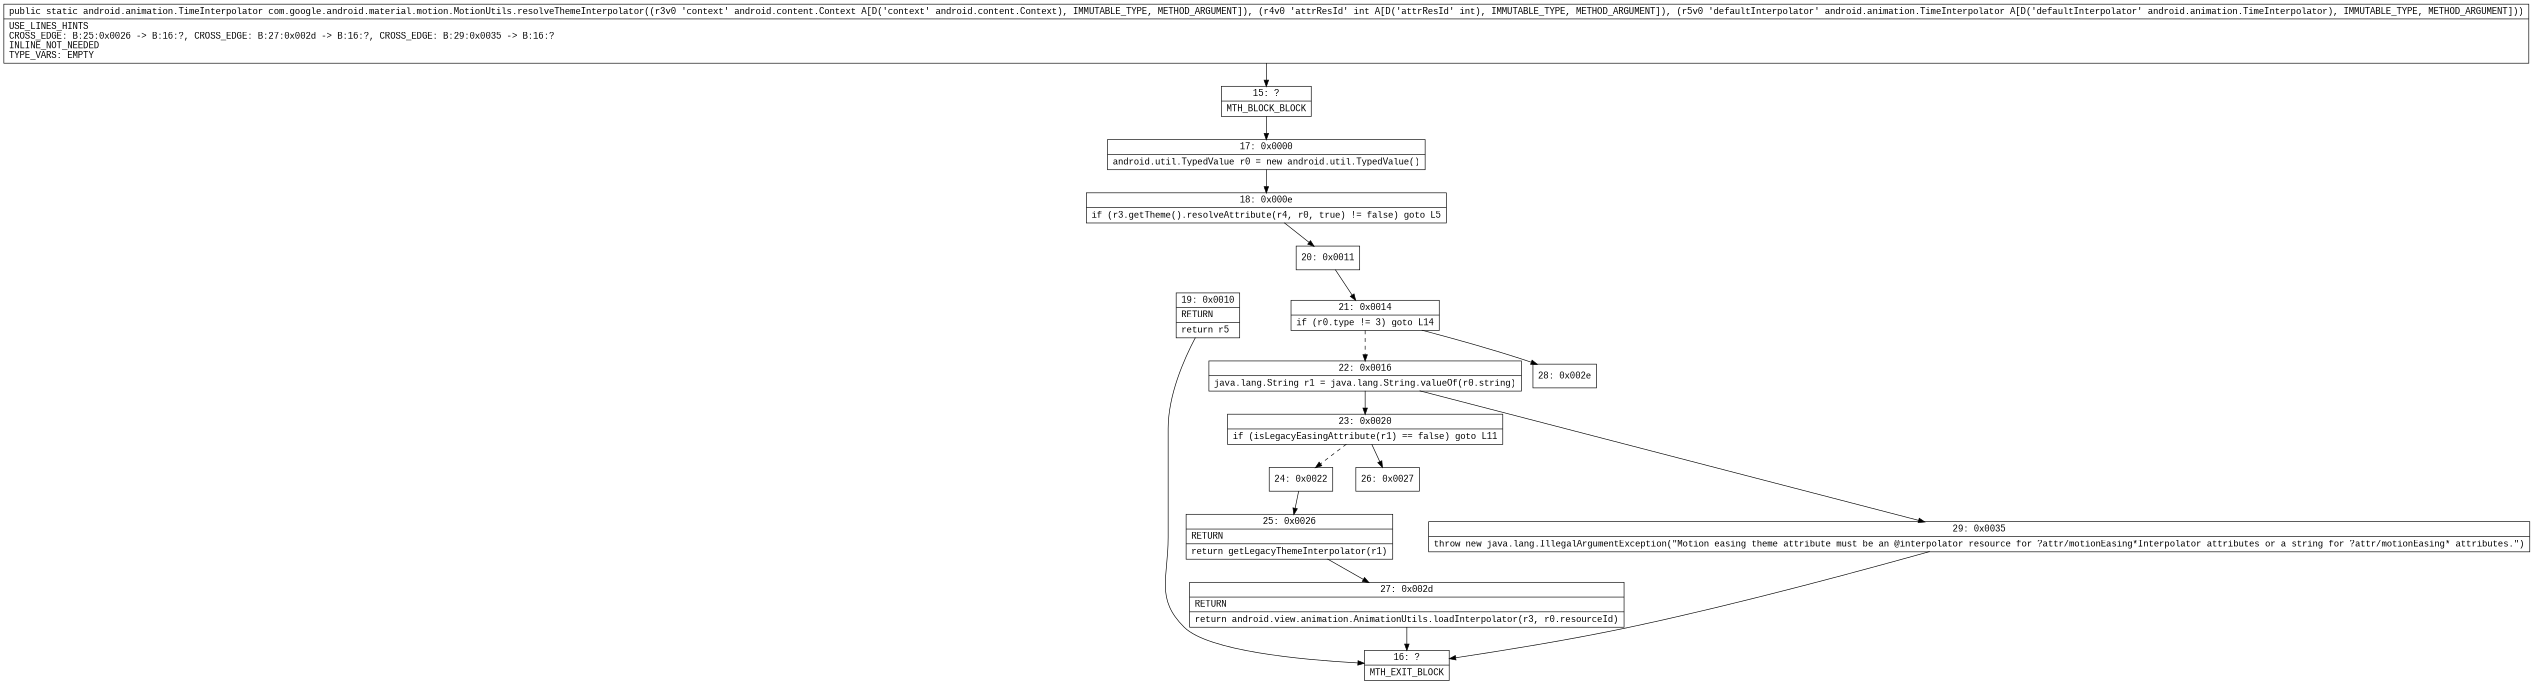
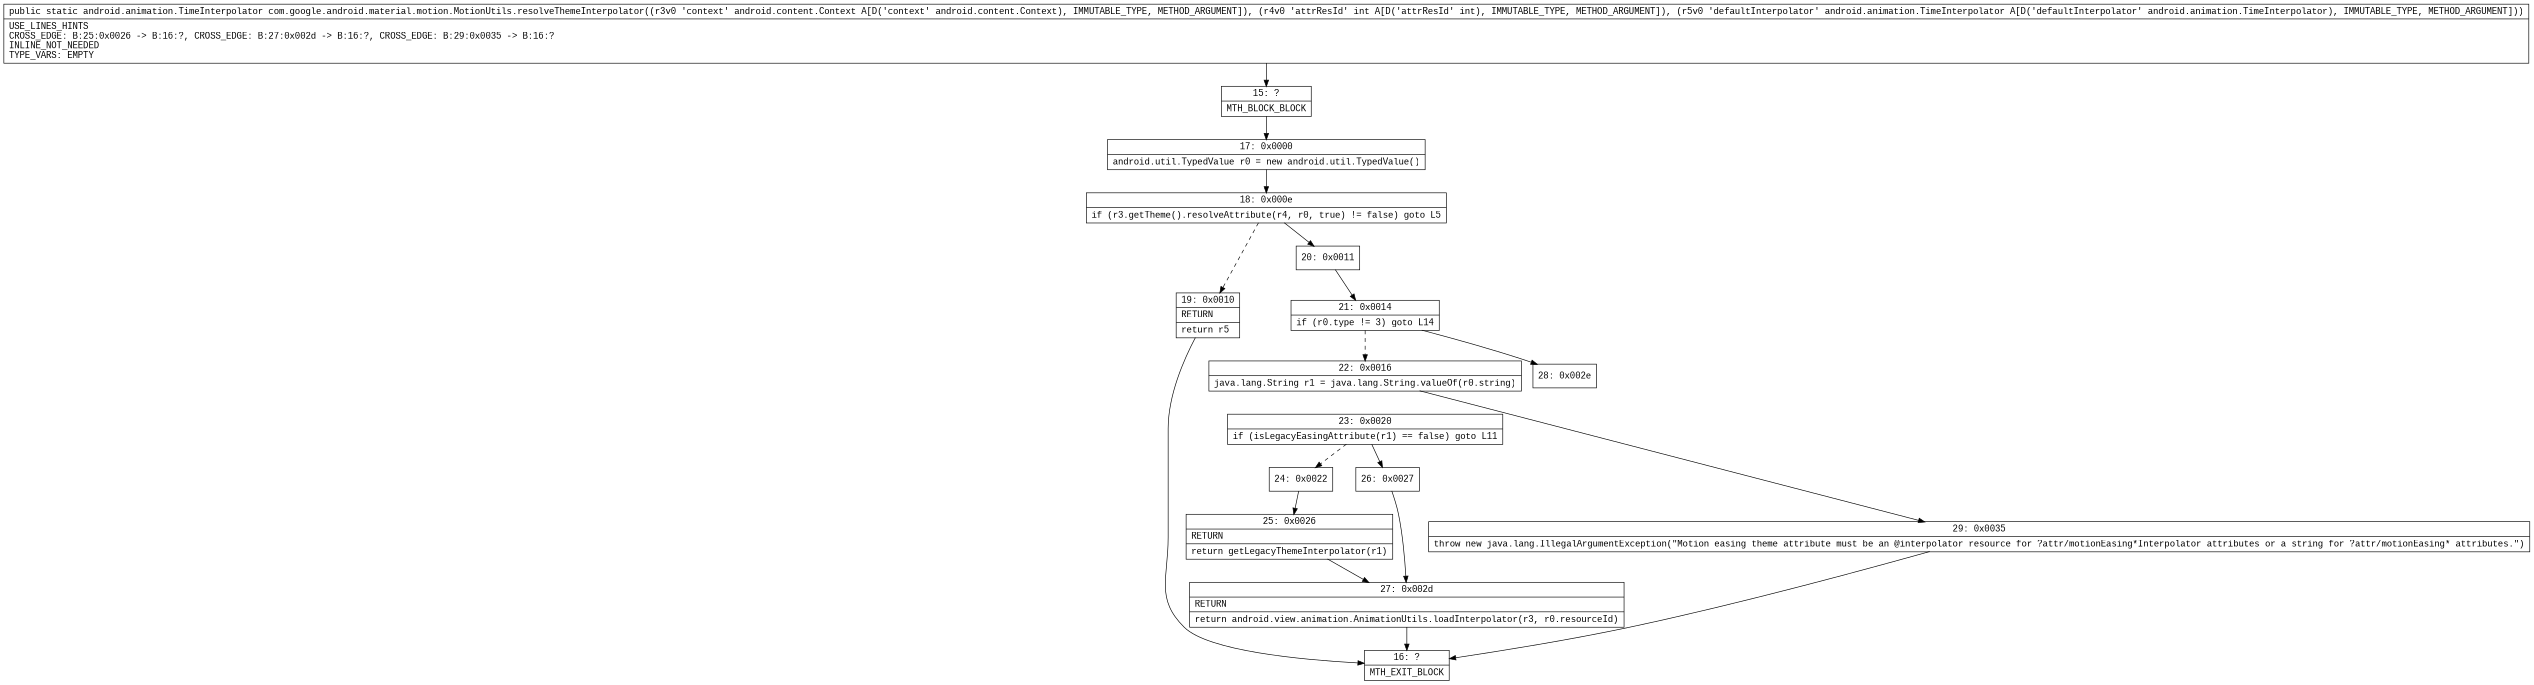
  digraph {
    fontname="Liberation Mono"
    node [fontname="Liberation Mono" shape=record]
    edge [fontname="Liberation Mono"]
    n1 [label="{15\:\ ?|MTH_BLOCK_BLOCK\l}"]
    n2 [label="{17\:\ 0x0000|android.util.TypedValue r0 = new android.util.TypedValue()\l}"]
    n3 [label="{18\:\ 0x000e|if (r3.getTheme().resolveAttribute(r4, r0, true) != false) goto L5\l}"]
    n4 [label="{19\:\ 0x0010|RETURN\l|return r5\l}"]
    n5 [label="{20\:\ 0x0011}"]
    n6 [label="{16\:\ ?|MTH_EXIT_BLOCK\l}"]
    n7 [label="{21\:\ 0x0014|if (r0.type != 3) goto L14\l}"]
    n8 [label="{22\:\ 0x0016|java.lang.String r1 = java.lang.String.valueOf(r0.string)\l}"]
    n9 [label="{28\:\ 0x002e}"]
    n10 [label="{23\:\ 0x0020|if (isLegacyEasingAttribute(r1) == false) goto L11\l}"]
    n11 [label="{29\:\ 0x0035|throw new java.lang.IllegalArgumentException(\"Motion easing theme attribute must be an @interpolator resource for ?attr\/motionEasing*Interpolator attributes or a string for ?attr\/motionEasing* attributes.\")\l}"]
    n12 [label="{24\:\ 0x0022}"]
    n13 [label="{26\:\ 0x0027}"]
    n14 [label="{25\:\ 0x0026|RETURN\l|return getLegacyThemeInterpolator(r1)\l}"]
    n15 [label="{27\:\ 0x002d|RETURN\l|return android.view.animation.AnimationUtils.loadInterpolator(r3, r0.resourceId)\l}"]
    n16 [label="{public static android.animation.TimeInterpolator com.google.android.material.motion.MotionUtils.resolveThemeInterpolator((r3v0 'context' android.content.Context A[D('context' android.content.Context), IMMUTABLE_TYPE, METHOD_ARGUMENT]), (r4v0 'attrResId' int A[D('attrResId' int), IMMUTABLE_TYPE, METHOD_ARGUMENT]), (r5v0 'defaultInterpolator' android.animation.TimeInterpolator A[D('defaultInterpolator' android.animation.TimeInterpolator), IMMUTABLE_TYPE, METHOD_ARGUMENT]))  | USE_LINES_HINTS\lCROSS_EDGE: B:25:0x0026 \-\> B:16:?, CROSS_EDGE: B:27:0x002d \-\> B:16:?, CROSS_EDGE: B:29:0x0035 \-\> B:16:?\lINLINE_NOT_NEEDED\lTYPE_VARS: EMPTY\l}"]
    n1 -> n2
    n2 -> n3
+   n3 -> n4 [style=dashed]
    n3 -> n5
    n4 -> n6
    n5 -> n7
    n7 -> n8 [style=dashed]
    n7 -> n9
-   n8 -> n10
    n8 -> n11
    n10 -> n12 [style=dashed]
    n10 -> n13
    n11 -> n6
    n12 -> n14
+   n13 -> n15
    n14 -> n15
    n15 -> n6
    n16 -> n1
  }
